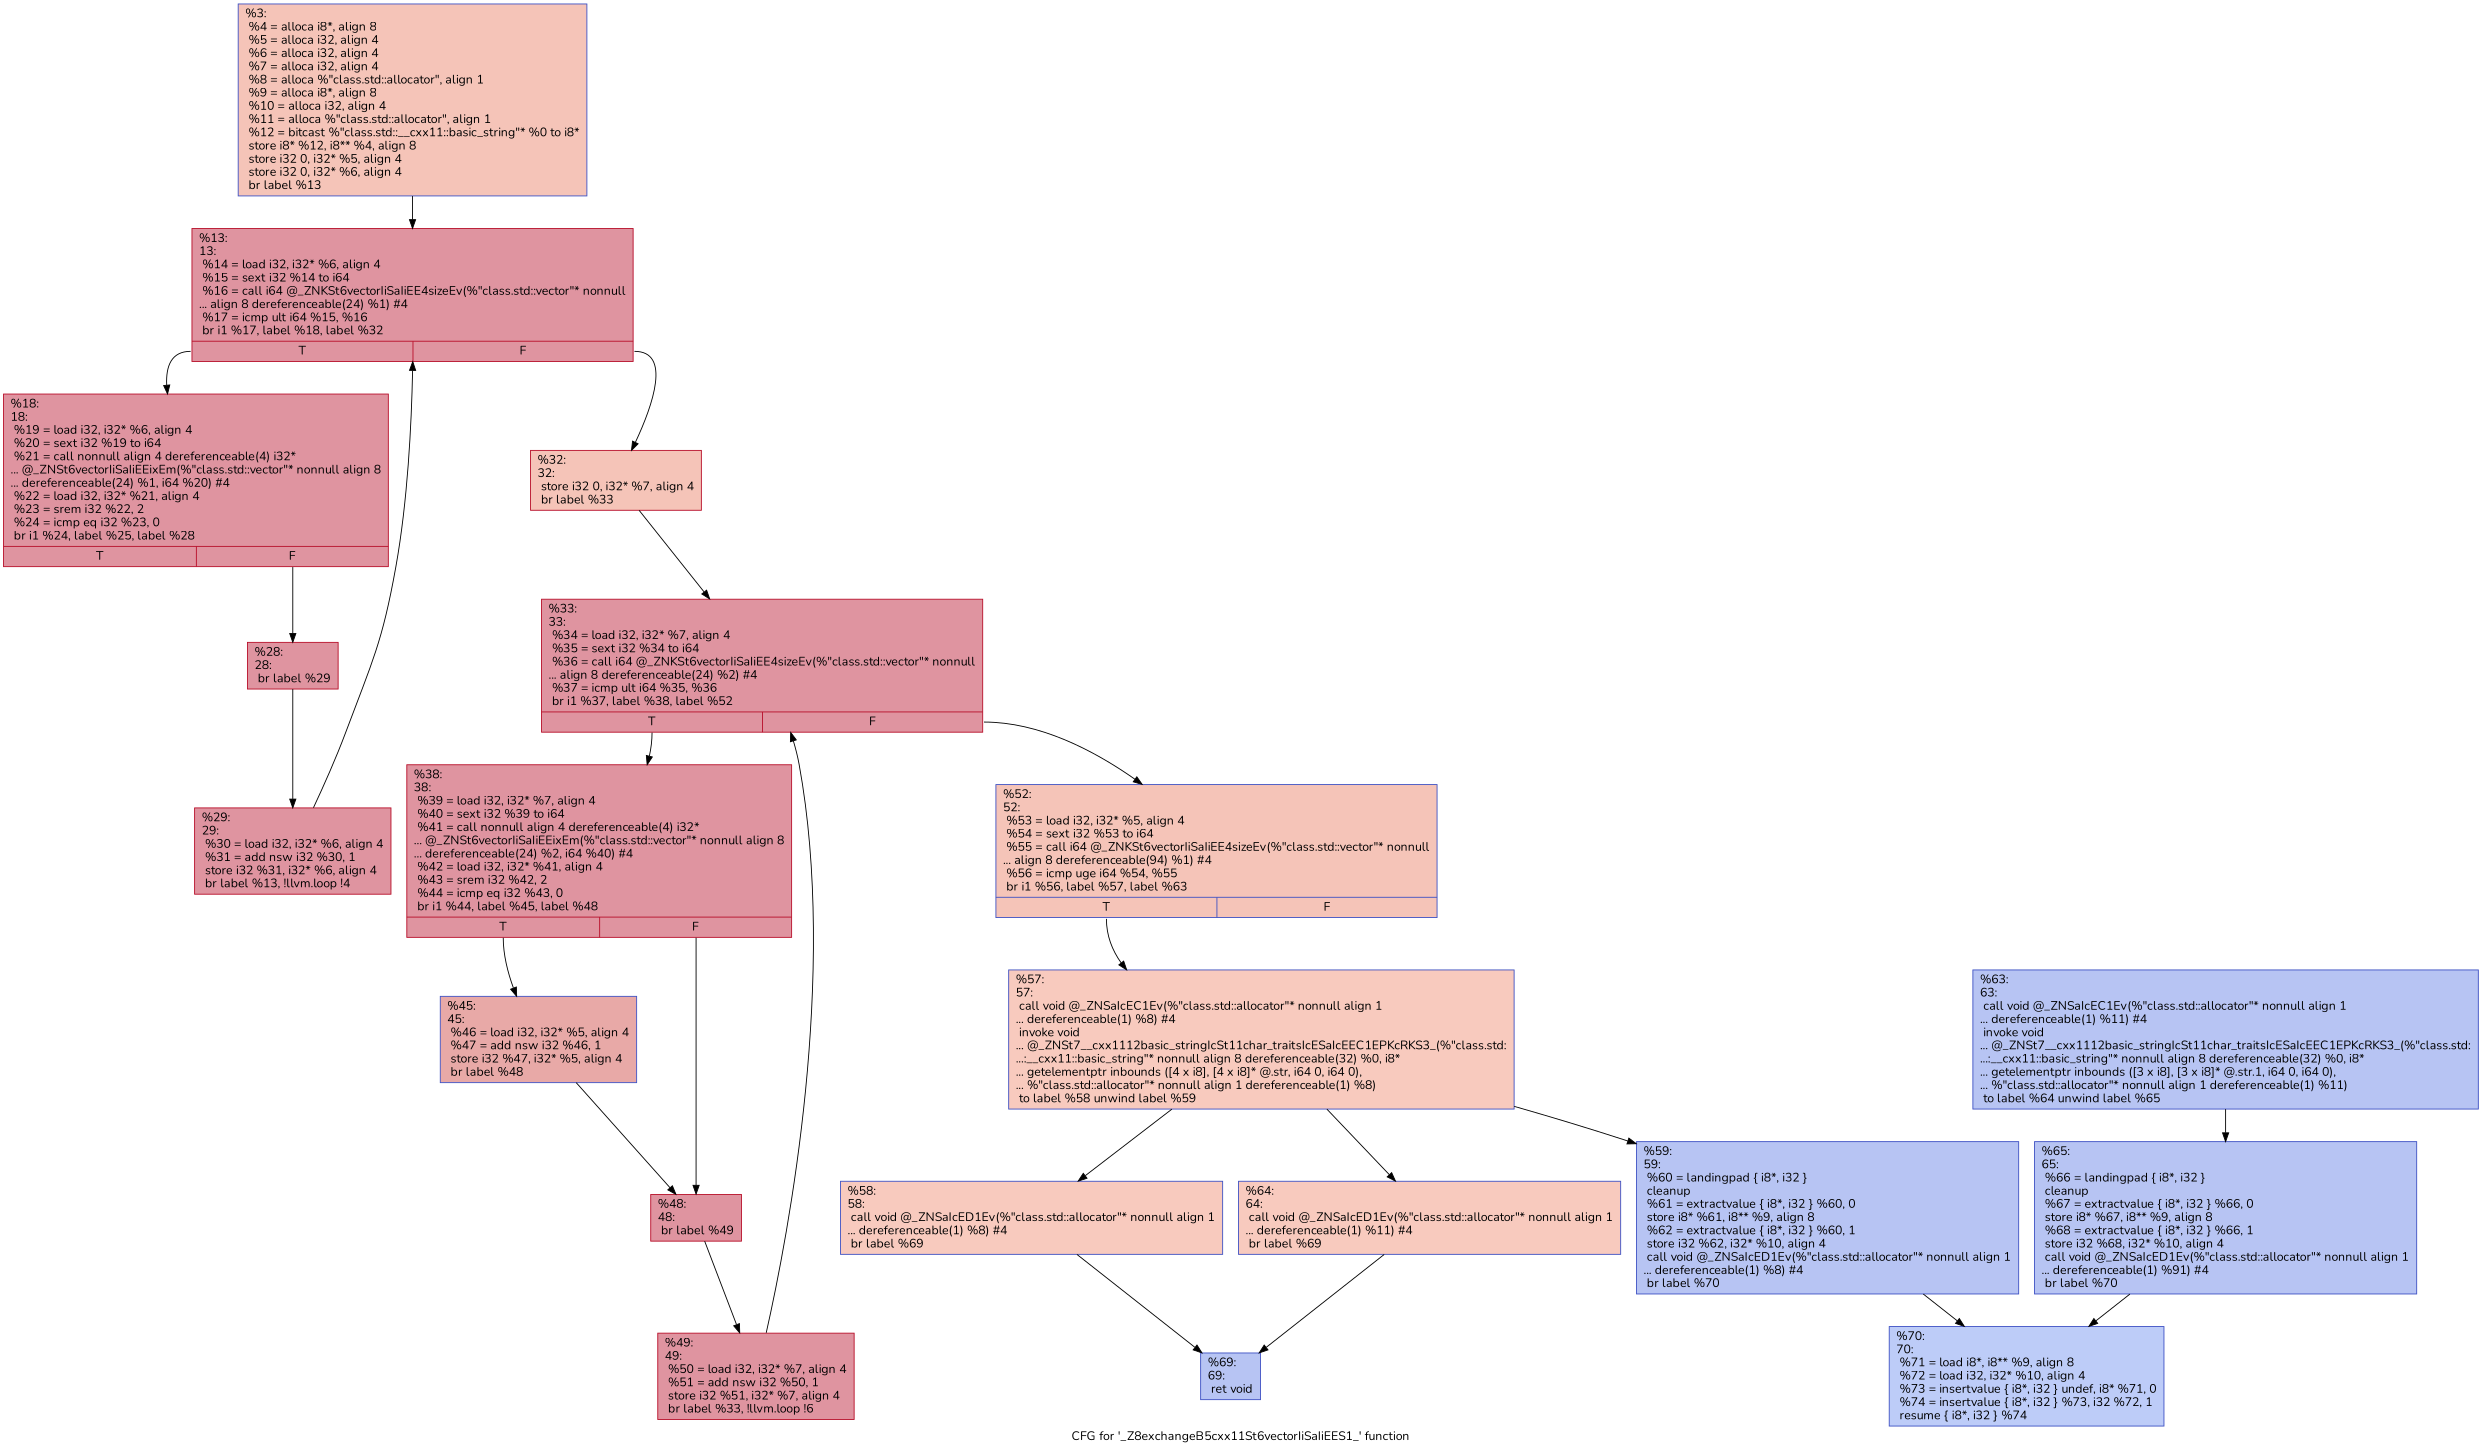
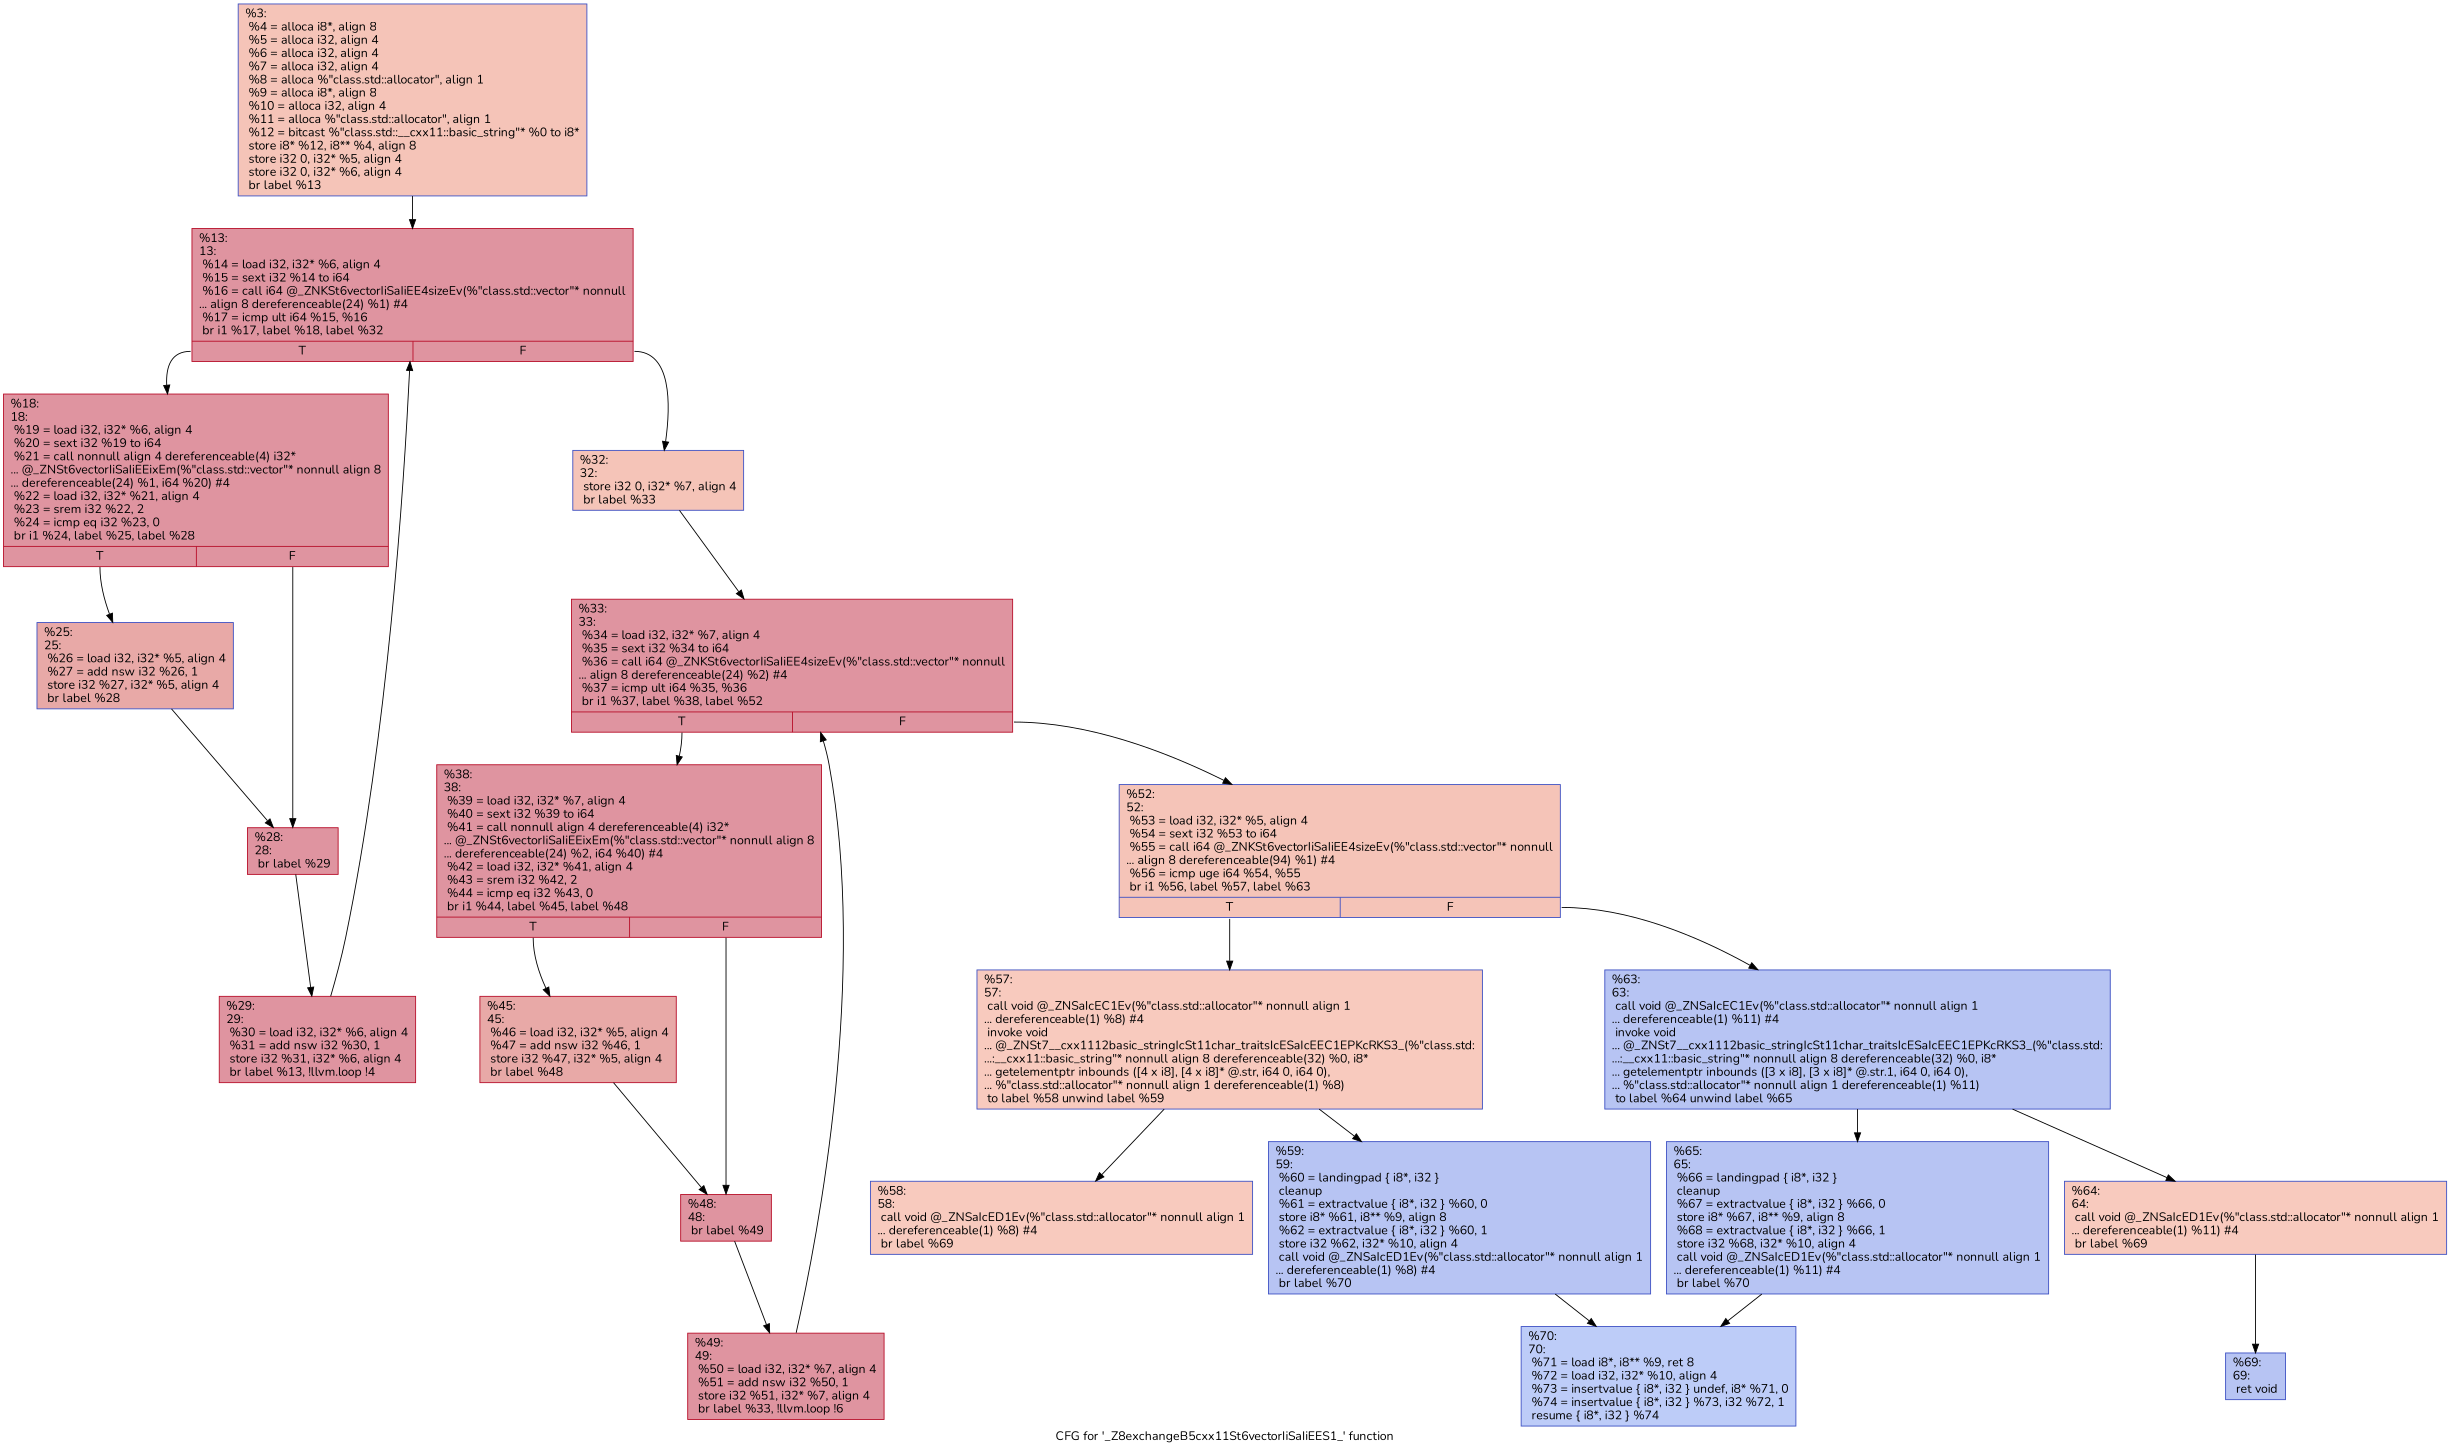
  digraph {
    fontname=Nunito
    label="CFG for '_Z8exchangeB5cxx11St6vectorIiSaIiEES1_' function"
    node [color="#3d50c3ff" fillcolor="#b70d2870" fontname=Nunito shape=record style=filled]
    edge [fontname=Nunito]
    n1 [fillcolor="#e97a5f70" label="{%3:\l  %4 = alloca i8*, align 8\l  %5 = alloca i32, align 4\l  %6 = alloca i32, align 4\l  %7 = alloca i32, align 4\l  %8 = alloca %\"class.std::allocator\", align 1\l  %9 = alloca i8*, align 8\l  %10 = alloca i32, align 4\l  %11 = alloca %\"class.std::allocator\", align 1\l  %12 = bitcast %\"class.std::__cxx11::basic_string\"* %0 to i8*\l  store i8* %12, i8** %4, align 8\l  store i32 0, i32* %5, align 4\l  store i32 0, i32* %6, align 4\l  br label %13\l}"]
    n2 [color="#b70d28ff" label="{%13:\l13:                                               \l  %14 = load i32, i32* %6, align 4\l  %15 = sext i32 %14 to i64\l  %16 = call i64 @_ZNKSt6vectorIiSaIiEE4sizeEv(%\"class.std::vector\"* nonnull\l... align 8 dereferenceable(24) %1) #4\l  %17 = icmp ult i64 %15, %16\l  br i1 %17, label %18, label %32\l|{<s0>T|<s1>F}}"]
    n3 [color="#b70d28ff" label="{%18:\l18:                                               \l  %19 = load i32, i32* %6, align 4\l  %20 = sext i32 %19 to i64\l  %21 = call nonnull align 4 dereferenceable(4) i32*\l... @_ZNSt6vectorIiSaIiEEixEm(%\"class.std::vector\"* nonnull align 8\l... dereferenceable(24) %1, i64 %20) #4\l  %22 = load i32, i32* %21, align 4\l  %23 = srem i32 %22, 2\l  %24 = icmp eq i32 %23, 0\l  br i1 %24, label %25, label %28\l|{<s0>T|<s1>F}}"]
-   n4 [color="#b70d28ff" fillcolor="#e97a5f70" label="{%32:\l32:                                               \l  store i32 0, i32* %7, align 4\l  br label %33\l}"]
+   n4 [fillcolor="#e97a5f70" label="{%32:\l32:                                               \l  store i32 0, i32* %7, align 4\l  br label %33\l}"]
+   n5 [fillcolor="#ca3b3770" label="{%25:\l25:                                               \l  %26 = load i32, i32* %5, align 4\l  %27 = add nsw i32 %26, 1\l  store i32 %27, i32* %5, align 4\l  br label %28\l}"]
    n6 [color="#b70d28ff" label="{%28:\l28:                                               \l  br label %29\l}"]
    n7 [color="#b70d28ff" label="{%33:\l33:                                               \l  %34 = load i32, i32* %7, align 4\l  %35 = sext i32 %34 to i64\l  %36 = call i64 @_ZNKSt6vectorIiSaIiEE4sizeEv(%\"class.std::vector\"* nonnull\l... align 8 dereferenceable(24) %2) #4\l  %37 = icmp ult i64 %35, %36\l  br i1 %37, label %38, label %52\l|{<s0>T|<s1>F}}"]
    n8 [color="#b70d28ff" label="{%29:\l29:                                               \l  %30 = load i32, i32* %6, align 4\l  %31 = add nsw i32 %30, 1\l  store i32 %31, i32* %6, align 4\l  br label %13, !llvm.loop !4\l}"]
    n9 [color="#b70d28ff" label="{%38:\l38:                                               \l  %39 = load i32, i32* %7, align 4\l  %40 = sext i32 %39 to i64\l  %41 = call nonnull align 4 dereferenceable(4) i32*\l... @_ZNSt6vectorIiSaIiEEixEm(%\"class.std::vector\"* nonnull align 8\l... dereferenceable(24) %2, i64 %40) #4\l  %42 = load i32, i32* %41, align 4\l  %43 = srem i32 %42, 2\l  %44 = icmp eq i32 %43, 0\l  br i1 %44, label %45, label %48\l|{<s0>T|<s1>F}}"]
    n10 [fillcolor="#e97a5f70" label="{%52:\l52:                                               \l  %53 = load i32, i32* %5, align 4\l  %54 = sext i32 %53 to i64\l  %55 = call i64 @_ZNKSt6vectorIiSaIiEE4sizeEv(%\"class.std::vector\"* nonnull\l... align 8 dereferenceable(94) %1) #4\l  %56 = icmp uge i64 %54, %55\l  br i1 %56, label %57, label %63\l|{<s0>T|<s1>F}}"]
-   n11 [fillcolor="#ca3b3770" label="{%45:\l45:                                               \l  %46 = load i32, i32* %5, align 4\l  %47 = add nsw i32 %46, 1\l  store i32 %47, i32* %5, align 4\l  br label %48\l}"]
+   n11 [color="#b70d28ff" fillcolor="#ca3b3770" label="{%45:\l45:                                               \l  %46 = load i32, i32* %5, align 4\l  %47 = add nsw i32 %46, 1\l  store i32 %47, i32* %5, align 4\l  br label %48\l}"]
    n12 [color="#b70d28ff" label="{%48:\l48:                                               \l  br label %49\l}"]
    n13 [fillcolor="#ef886b70" label="{%57:\l57:                                               \l  call void @_ZNSaIcEC1Ev(%\"class.std::allocator\"* nonnull align 1\l... dereferenceable(1) %8) #4\l  invoke void\l... @_ZNSt7__cxx1112basic_stringIcSt11char_traitsIcESaIcEEC1EPKcRKS3_(%\"class.std:\l...:__cxx11::basic_string\"* nonnull align 8 dereferenceable(32) %0, i8*\l... getelementptr inbounds ([4 x i8], [4 x i8]* @.str, i64 0, i64 0),\l... %\"class.std::allocator\"* nonnull align 1 dereferenceable(1) %8)\l          to label %58 unwind label %59\l}"]
    n14 [fillcolor="#5b7ae570" label="{%63:\l63:                                               \l  call void @_ZNSaIcEC1Ev(%\"class.std::allocator\"* nonnull align 1\l... dereferenceable(1) %11) #4\l  invoke void\l... @_ZNSt7__cxx1112basic_stringIcSt11char_traitsIcESaIcEEC1EPKcRKS3_(%\"class.std:\l...:__cxx11::basic_string\"* nonnull align 8 dereferenceable(32) %0, i8*\l... getelementptr inbounds ([3 x i8], [3 x i8]* @.str.1, i64 0, i64 0),\l... %\"class.std::allocator\"* nonnull align 1 dereferenceable(1) %11)\l          to label %64 unwind label %65\l}"]
    n15 [color="#b70d28ff" label="{%49:\l49:                                               \l  %50 = load i32, i32* %7, align 4\l  %51 = add nsw i32 %50, 1\l  store i32 %51, i32* %7, align 4\l  br label %33, !llvm.loop !6\l}"]
    n16 [fillcolor="#ef886b70" label="{%58:\l58:                                               \l  call void @_ZNSaIcED1Ev(%\"class.std::allocator\"* nonnull align 1\l... dereferenceable(1) %8) #4\l  br label %69\l}"]
    n17 [fillcolor="#5b7ae570" label="{%59:\l59:                                               \l  %60 = landingpad \{ i8*, i32 \}\l          cleanup\l  %61 = extractvalue \{ i8*, i32 \} %60, 0\l  store i8* %61, i8** %9, align 8\l  %62 = extractvalue \{ i8*, i32 \} %60, 1\l  store i32 %62, i32* %10, align 4\l  call void @_ZNSaIcED1Ev(%\"class.std::allocator\"* nonnull align 1\l... dereferenceable(1) %8) #4\l  br label %70\l}"]
    n18 [fillcolor="#ef886b70" label="{%64:\l64:                                               \l  call void @_ZNSaIcED1Ev(%\"class.std::allocator\"* nonnull align 1\l... dereferenceable(1) %11) #4\l  br label %69\l}"]
-   n19 [fillcolor="#5b7ae570" label="{%65:\l65:                                               \l  %66 = landingpad \{ i8*, i32 \}\l          cleanup\l  %67 = extractvalue \{ i8*, i32 \} %66, 0\l  store i8* %67, i8** %9, align 8\l  %68 = extractvalue \{ i8*, i32 \} %66, 1\l  store i32 %68, i32* %10, align 4\l  call void @_ZNSaIcED1Ev(%\"class.std::allocator\"* nonnull align 1\l... dereferenceable(1) %91) #4\l  br label %70\l}"]
+   n19 [fillcolor="#5b7ae570" label="{%65:\l65:                                               \l  %66 = landingpad \{ i8*, i32 \}\l          cleanup\l  %67 = extractvalue \{ i8*, i32 \} %66, 0\l  store i8* %67, i8** %9, align 8\l  %68 = extractvalue \{ i8*, i32 \} %66, 1\l  store i32 %68, i32* %10, align 4\l  call void @_ZNSaIcED1Ev(%\"class.std::allocator\"* nonnull align 1\l... dereferenceable(1) %11) #4\l  br label %70\l}"]
    n20 [fillcolor="#5b7ae570" label="{%69:\l69:                                               \l  ret void\l}"]
-   n21 [fillcolor="#6a8bef70" label="{%70:\l70:                                               \l  %71 = load i8*, i8** %9, align 8\l  %72 = load i32, i32* %10, align 4\l  %73 = insertvalue \{ i8*, i32 \} undef, i8* %71, 0\l  %74 = insertvalue \{ i8*, i32 \} %73, i32 %72, 1\l  resume \{ i8*, i32 \} %74\l}"]
+   n21 [fillcolor="#6a8bef70" label="{%70:\l70:                                               \l  %71 = load i8*, i8** %9, ret 8\l  %72 = load i32, i32* %10, align 4\l  %73 = insertvalue \{ i8*, i32 \} undef, i8* %71, 0\l  %74 = insertvalue \{ i8*, i32 \} %73, i32 %72, 1\l  resume \{ i8*, i32 \} %74\l}"]
    n1 -> n2
    n2 -> n3 [tailport=s0]
    n2 -> n4 [tailport=s1]
+   n3 -> n5 [tailport=s0]
    n3 -> n6 [tailport=s1]
    n4 -> n7
+   n5 -> n6
    n6 -> n8
    n7 -> n9 [tailport=s0]
    n7 -> n10 [tailport=s1]
    n8 -> n2
    n9 -> n11 [tailport=s0]
    n9 -> n12 [tailport=s1]
    n10 -> n13 [tailport=s0]
+   n10 -> n14 [tailport=s1]
    n11 -> n12
    n12 -> n15
    n13 -> n16
    n13 -> n17
-   n13 -> n18
+   n14 -> n18
    n14 -> n19
    n15 -> n7
-   n16 -> n20
    n17 -> n21
    n18 -> n20
    n19 -> n21
  }
